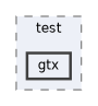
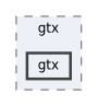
  digraph {
    compound=true
    n1 [color=grey25 fillcolor="#edf0f7" fontname=Helvetica fontsize=10 height=0.2 label=gtx shape=box style="filled,bold" width=0.4]
    subgraph cluster_1 {
      bgcolor="#edf0f7"
      fontname=Helvetica
      fontsize=10
-     label=test
+     label=gtx
      pencolor=grey50
      style="filled,dashed"
      n1
    }
  }
